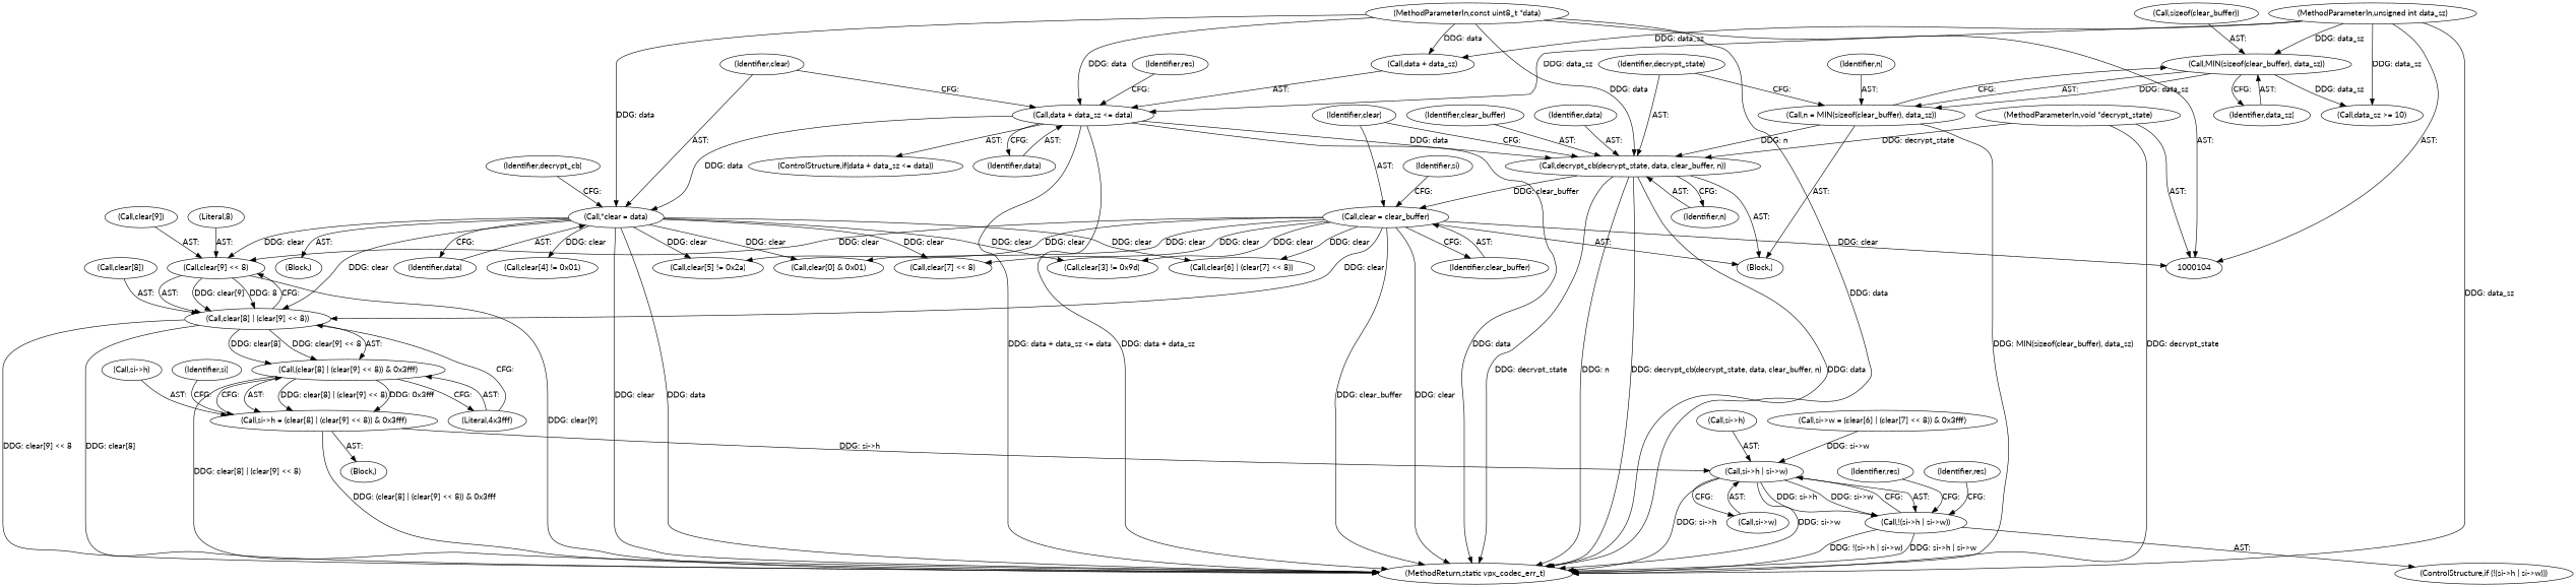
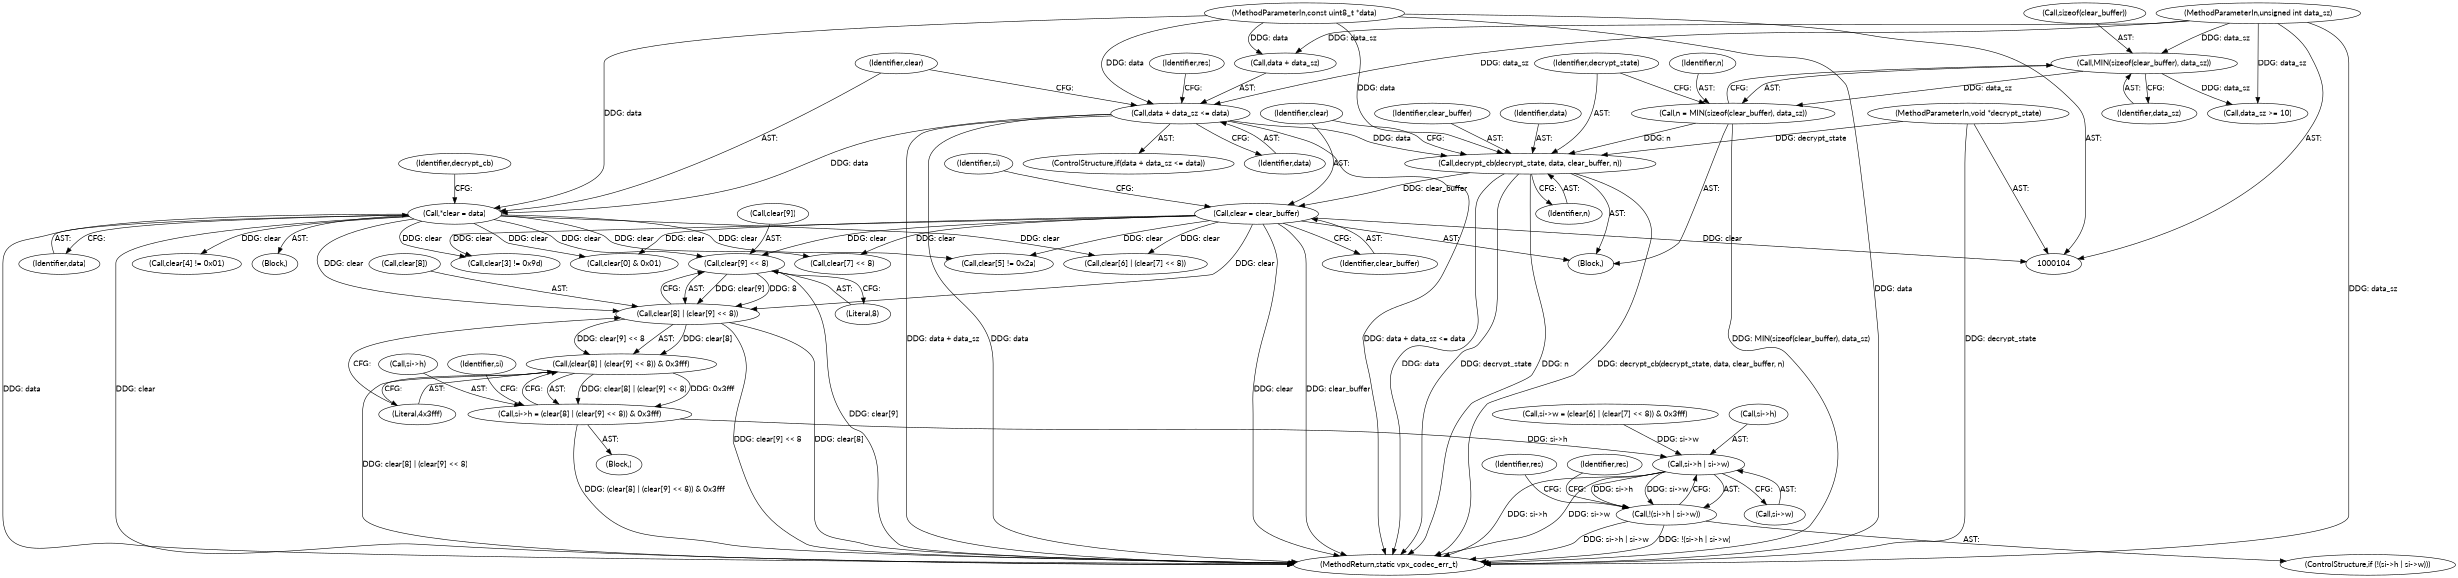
  digraph {
    fontname=Lato
    node [fontname=Lato]
    edge [fontname=Lato]
    n1 [label="(Call,clear[9] << 8)"]
    n2 [label="(Call,clear[8] | (clear[9] << 8))"]
    n3 [label="(MethodReturn,static vpx_codec_err_t)"]
    n4 [label="(Literal,8)"]
    n5 [label="(Call,(clear[8] | (clear[9] << 8)) & 0x3fff)"]
    n6 [label="(Call,*clear = data)"]
    n7 [label="(Call,clear[3] != 0x9d)"]
    n8 [label="(Call,clear[6] | (clear[7] << 8))"]
    n9 [label="(Identifier,data)"]
    n10 [label="(Call,clear[5] != 0x2a)"]
    n11 [label="(Call,clear[0] & 0x01)"]
    n12 [label="(Call,clear[4] != 0x01)"]
    n13 [label="(Call,clear[7] << 8)"]
    n14 [label="(Block,)"]
    n15 [label="(Call,data + data_sz <= data)"]
    n16 [label="(Call,decrypt_cb(decrypt_state, data, clear_buffer, n))"]
    n17 [label="(Identifier,data)"]
    n18 [label="(ControlStructure,if(data + data_sz <= data))"]
    n19 [label="(Call,clear = clear_buffer)"]
    n20 [label="(Block,)"]
    n21 [label="(Identifier,n)"]
    n22 [label="(MethodParameterIn,const uint8_t *data)"]
    n23 [label="(Call,data + data_sz)"]
    1000104
    n25 [label="(MethodParameterIn,unsigned int data_sz)"]
    n26 [label="(Call,MIN(sizeof(clear_buffer), data_sz))"]
    n27 [label="(Call,data_sz >= 10)"]
    n28 [label="(Call,n = MIN(sizeof(clear_buffer), data_sz))"]
    n29 [label="(Identifier,data_sz)"]
    n30 [label="(Identifier,clear_buffer)"]
    n31 [label="(MethodParameterIn,void *decrypt_state)"]
    n32 [label="(Call,si->h = (clear[8] | (clear[9] << 8)) & 0x3fff)"]
    n33 [label="(Literal,4x3fff)"]
    n34 [label="(Call,si->h | si->w)"]
    n35 [label="(Block,)"]
    n36 [label="(Call,!(si->h | si->w))"]
    n37 [label="(Call,si->w)"]
    n38 [label="(ControlStructure,if (!(si->h | si->w)))"]
    n39 [label="(Identifier,res)"]
    n40 [label="(Identifier,decrypt_state)"]
    n41 [label="(Identifier,clear)"]
    n42 [label="(Identifier,si)"]
    n43 [label="(Call,sizeof(clear_buffer))"]
    n44 [label="(Call,si->h)"]
    n45 [label="(Identifier,clear)"]
    n46 [label="(Identifier,si)"]
    n47 [label="(Identifier,clear_buffer)"]
    n48 [label="(Identifier,res)"]
    n49 [label="(Call,si->h)"]
    n50 [label="(Identifier,res)"]
    n51 [label="(Identifier,n)"]
    n52 [label="(Call,clear[9])"]
    n53 [label="(Identifier,decrypt_cb)"]
    n54 [label="(Call,clear[8])"]
    n55 [label="(Call,si->w = (clear[6] | (clear[7] << 8)) & 0x3fff)"]
    n56 [label="(Identifier,data)"]
    n1 -> n2 [label="AST: "]
    n1 -> n2 [label="DDG: clear[9]"]
    n1 -> n2 [label="DDG: 8"]
    n1 -> n3 [label="DDG: clear[9]"]
+   n1 -> n4 [label="CFG: "]
    n2 -> n1 [label="CFG: "]
    n2 -> n3 [label="DDG: clear[9] << 8"]
    n2 -> n3 [label="DDG: clear[8]"]
    n2 -> n5 [label="AST: "]
    n2 -> n5 [label="DDG: clear[8]"]
    n2 -> n5 [label="DDG: clear[9] << 8"]
    n4 -> n1 [label="AST: "]
    n5 -> n3 [label="DDG: clear[8] | (clear[9] << 8)"]
    n5 -> n32 [label="AST: "]
    n5 -> n32 [label="DDG: clear[8] | (clear[9] << 8)"]
    n5 -> n32 [label="DDG: 0x3fff"]
    n5 -> n33 [label="CFG: "]
    n6 -> n1 [label="DDG: clear"]
    n6 -> n2 [label="DDG: clear"]
    n6 -> n3 [label="DDG: clear"]
    n6 -> n3 [label="DDG: data"]
    n6 -> n7 [label="DDG: clear"]
    n6 -> n8 [label="DDG: clear"]
    n6 -> n9 [label="CFG: "]
    n6 -> n10 [label="DDG: clear"]
    n6 -> n11 [label="DDG: clear"]
    n6 -> n12 [label="DDG: clear"]
    n6 -> n13 [label="DDG: clear"]
    n6 -> n14 [label="AST: "]
    n9 -> n6 [label="AST: "]
    n15 -> n3 [label="DDG: data + data_sz"]
    n15 -> n3 [label="DDG: data"]
    n15 -> n3 [label="DDG: data + data_sz <= data"]
    n15 -> n6 [label="DDG: data"]
    n15 -> n16 [label="DDG: data"]
    n15 -> n17 [label="CFG: "]
    n15 -> n18 [label="AST: "]
    n16 -> n3 [label="DDG: decrypt_cb(decrypt_state, data, clear_buffer, n)"]
    n16 -> n3 [label="DDG: data"]
    n16 -> n3 [label="DDG: decrypt_state"]
    n16 -> n3 [label="DDG: n"]
    n16 -> n19 [label="DDG: clear_buffer"]
    n16 -> n20 [label="AST: "]
    n16 -> n21 [label="CFG: "]
    n17 -> n15 [label="AST: "]
    n19 -> n1 [label="DDG: clear"]
    n19 -> n2 [label="DDG: clear"]
    n19 -> n3 [label="DDG: clear_buffer"]
    n19 -> n3 [label="DDG: clear"]
    n19 -> n7 [label="DDG: clear"]
    n19 -> n8 [label="DDG: clear"]
    n19 -> n10 [label="DDG: clear"]
    n19 -> n11 [label="DDG: clear"]
    n19 -> n13 [label="DDG: clear"]
    n19 -> n20 [label="AST: "]
    n19 -> 1000104 [label="DDG: clear"]
    n19 -> n30 [label="CFG: "]
    n21 -> n16 [label="AST: "]
    n22 -> n3 [label="DDG: data"]
    n22 -> n6 [label="DDG: data"]
    n22 -> n15 [label="DDG: data"]
    n22 -> n16 [label="DDG: data"]
    n22 -> n23 [label="DDG: data"]
    n22 -> 1000104 [label="AST: "]
    n23 -> n15 [label="AST: "]
    n25 -> n3 [label="DDG: data_sz"]
    n25 -> n15 [label="DDG: data_sz"]
    n25 -> n23 [label="DDG: data_sz"]
    n25 -> 1000104 [label="AST: "]
    n25 -> n26 [label="DDG: data_sz"]
    n25 -> n27 [label="DDG: data_sz"]
    n26 -> n27 [label="DDG: data_sz"]
    n26 -> n28 [label="AST: "]
    n26 -> n28 [label="DDG: data_sz"]
    n26 -> n29 [label="CFG: "]
    n28 -> n3 [label="DDG: MIN(sizeof(clear_buffer), data_sz)"]
    n28 -> n16 [label="DDG: n"]
    n28 -> n20 [label="AST: "]
    n28 -> n26 [label="CFG: "]
    n29 -> n26 [label="AST: "]
    n30 -> n19 [label="AST: "]
    n31 -> n3 [label="DDG: decrypt_state"]
    n31 -> n16 [label="DDG: decrypt_state"]
    n31 -> 1000104 [label="AST: "]
    n32 -> n3 [label="DDG: (clear[8] | (clear[9] << 8)) & 0x3fff"]
    n32 -> n5 [label="CFG: "]
    n32 -> n34 [label="DDG: si->h"]
    n32 -> n35 [label="AST: "]
    n33 -> n2 [label="CFG: "]
    n33 -> n5 [label="AST: "]
    n34 -> n3 [label="DDG: si->h"]
    n34 -> n3 [label="DDG: si->w"]
    n34 -> n36 [label="AST: "]
    n34 -> n36 [label="DDG: si->h"]
    n34 -> n36 [label="DDG: si->w"]
    n34 -> n37 [label="CFG: "]
    n36 -> n3 [label="DDG: !(si->h | si->w)"]
    n36 -> n3 [label="DDG: si->h | si->w"]
    n36 -> n34 [label="CFG: "]
    n36 -> n38 [label="AST: "]
    n37 -> n34 [label="AST: "]
    n39 -> n36 [label="CFG: "]
    n40 -> n16 [label="AST: "]
    n40 -> n28 [label="CFG: "]
    n41 -> n16 [label="CFG: "]
    n41 -> n19 [label="AST: "]
    n42 -> n19 [label="CFG: "]
    n43 -> n26 [label="AST: "]
    n44 -> n32 [label="AST: "]
    n45 -> n6 [label="AST: "]
    n45 -> n15 [label="CFG: "]
    n46 -> n32 [label="CFG: "]
    n47 -> n16 [label="AST: "]
    n48 -> n36 [label="CFG: "]
    n49 -> n34 [label="AST: "]
    n50 -> n15 [label="CFG: "]
    n51 -> n28 [label="AST: "]
    n52 -> n1 [label="AST: "]
    n53 -> n6 [label="CFG: "]
    n54 -> n2 [label="AST: "]
    n55 -> n34 [label="DDG: si->w"]
    n56 -> n16 [label="AST: "]
  }
